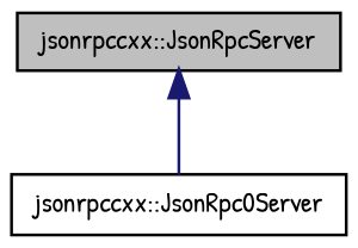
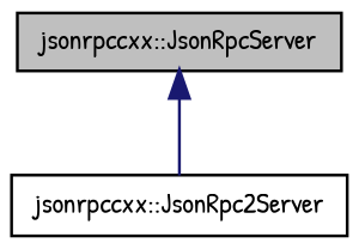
  digraph {
    fontname="Patrick Hand"
    node [color=black fontname="Patrick Hand" fontsize=10 shape=record style=filled]
    n1 [fillcolor=grey75 fontcolor=black height=0.2 label="jsonrpccxx::JsonRpcServer" width=0.4]
-   n2 [fillcolor=white height=0.2 label="jsonrpccxx::JsonRpc0Server" width=0.4]
+   n2 [fillcolor=white height=0.2 label="jsonrpccxx::JsonRpc2Server" width=0.4]
    n1 -> n2 [color=midnightblue dir=back fontname="Patrick Hand" fontsize=10 labelfontname=Helvetica labelfontsize=10 style=solid]
  }
